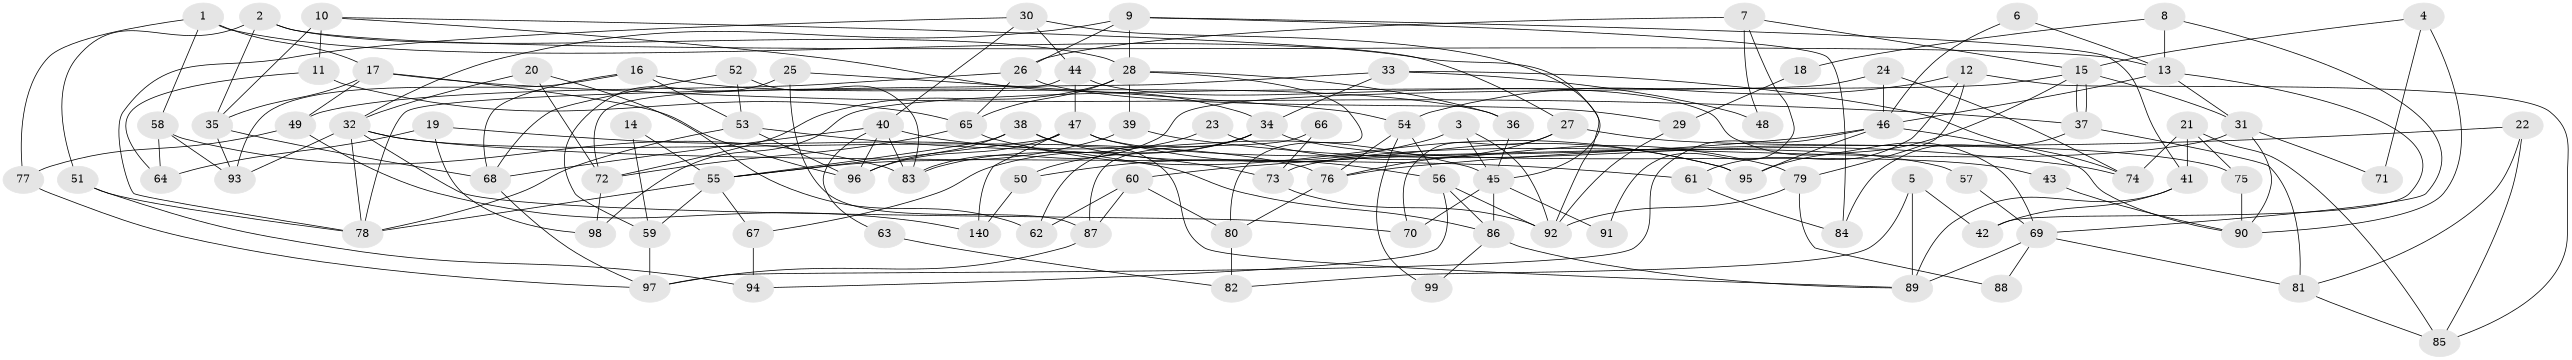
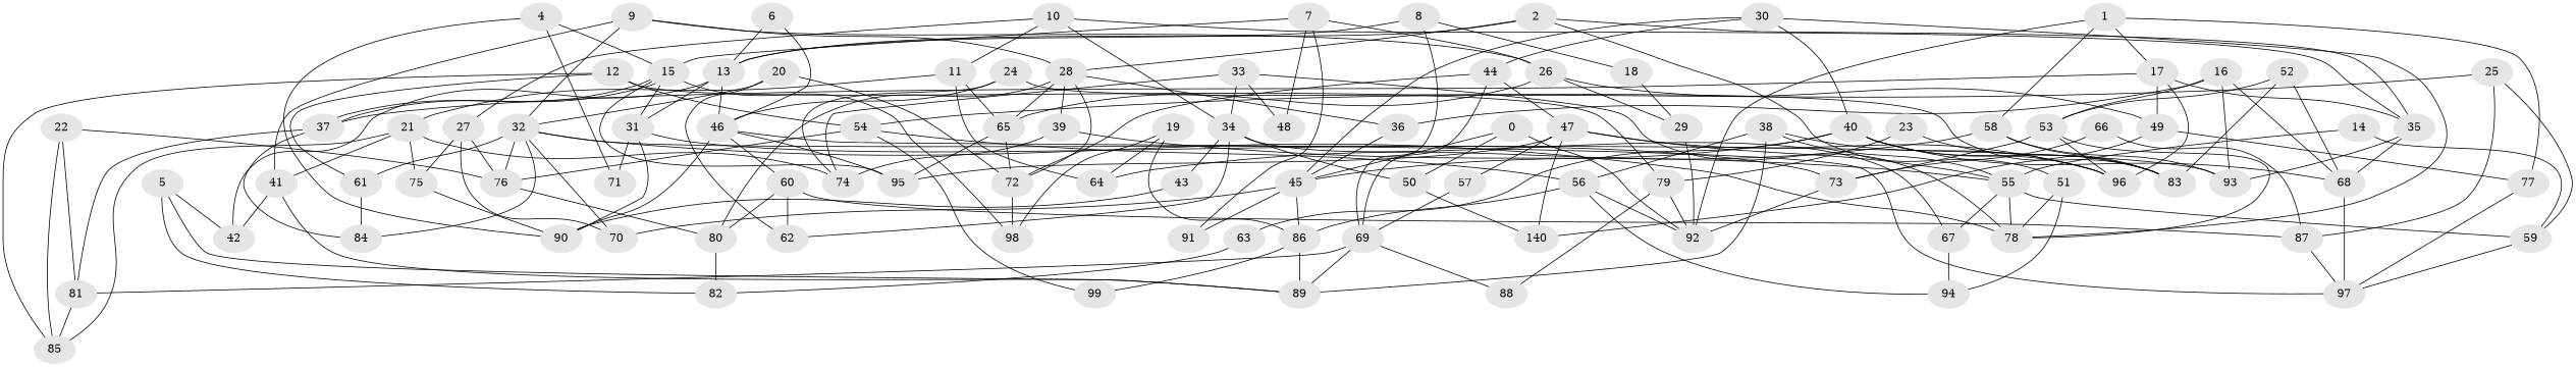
  graph {
    node [color=gray90 style=filled]
    1
    17
    58
    77
    92
    35
    37
    49
    96
    64
    93
    83
    97
    2
    13
    28
    51
    42
    46
    31
    65
    36
    72
    39
    80
    68
    78
    94
-   3
+   3 [label=0]
    45
    50
    91
    86
    70
    n35 [label=140]
    4
    15
    71
    90
    95
    98
    5
    82
    89
    6
    60
    7
    26
    48
    29
    8
    18
    69
    81
    88
    9
    32
    41
    84
    76
    61
    10
    11
    27
    34
    21
    75
    62
    43
    67
    85
    74
    12
    54
    79
    56
    99
    73
    14
    55
    59
    16
    53
    19
    20
    22
    23
    24
    25
    87
    30
    40
    44
    63
    47
    33
    38
    57
    52
    66
    1 -- 17
    1 -- 58
    1 -- 77
    1 -- 92
    17 -- 35
    17 -- 37
    17 -- 49
    17 -- 96
    58 -- 64
    58 -- 93
    58 -- 83
    77 -- 97
    35 -- 93
    35 -- 68
    37 -- 81
    37 -- 84
    49 -- 77
    49 -- n35
    2 -- 35
    2 -- 13
    2 -- 28
    2 -- 51
    13 -- 42
    13 -- 46
    13 -- 31
    28 -- 65
    28 -- 36
    28 -- 72
    28 -- 39
    28 -- 80
    51 -- 78
    51 -- 94
    46 -- 97
    46 -- 90
    46 -- 95
    46 -- 60
    31 -- 71
    31 -- 90
    31 -- 73
    65 -- 72
    65 -- 95
    36 -- 45
    72 -- 98
    39 -- 74
    39 -- 55
    80 -- 82
    68 -- 97
    3 -- 92
    3 -- 45
    3 -- 50
    45 -- 91
    45 -- 86
    45 -- 70
    50 -- n35
    86 -- 89
    86 -- 99
    4 -- 15
    4 -- 71
    4 -- 90
    15 -- 37
    15 -- 37
    15 -- 31
    15 -- 95
    15 -- 98
    5 -- 42
    5 -- 82
    5 -- 89
    6 -- 13
    6 -- 46
    60 -- 80
    60 -- 62
    60 -- 87
    7 -- 91
    7 -- 15
    7 -- 26
    7 -- 48
    26 -- 49
    26 -- 65
    26 -- 29
    29 -- 92
    8 -- 13
    8 -- 18
    8 -- 69
    18 -- 29
    69 -- 89
    69 -- 81
    69 -- 88
    81 -- 85
    9 -- 28
    9 -- 26
    9 -- 32
    9 -- 41
-   9 -- 84
+   32 -- 84
    32 -- 93
    32 -- 78
    32 -- 70
    32 -- 76
    32 -- 61
    41 -- 42
    41 -- 89
    76 -- 80
    61 -- 84
    10 -- 35
    10 -- 11
    10 -- 27
    10 -- 34
    11 -- 64
    11 -- 65
+   11 -- 21
    27 -- 70
    27 -- 76
    27 -- 75
    34 -- 50
    34 -- 62
    34 -- 43
    34 -- 67
    21 -- 41
    21 -- 75
    21 -- 85
    21 -- 74
    75 -- 90
    43 -- 90
    67 -- 94
    12 -- 61
    12 -- 85
    12 -- 54
    12 -- 79
    54 -- 76
    54 -- 56
    54 -- 99
    79 -- 92
    79 -- 88
    56 -- 92
    56 -- 94
    56 -- 86
    73 -- 92
    14 -- 55
    14 -- 59
    55 -- 78
    55 -- 67
    55 -- 59
    59 -- 97
    16 -- 93
    16 -- 36
    16 -- 68
    16 -- 53
    53 -- 96
    53 -- 78
    53 -- 73
    19 -- 64
    19 -- 86
    19 -- 98
    20 -- 72
    20 -- 32
    20 -- 62
    22 -- 81
    22 -- 76
    22 -- 85
    23 -- 83
    23 -- 79
    24 -- 83
    24 -- 46
    24 -- 74
    25 -- 54
    25 -- 59
    25 -- 87
    87 -- 97
    30 -- 78
    30 -- 45
    30 -- 40
    30 -- 44
    40 -- 96
    40 -- 83
    40 -- 68
    40 -- 45
    40 -- 63
    44 -- 72
    44 -- 69
    44 -- 47
    63 -- 82
    47 -- 96
    47 -- n35
    47 -- 95
    47 -- 55
    47 -- 57
    33 -- 78
    33 -- 48
    33 -- 34
    33 -- 74
    38 -- 96
    38 -- 89
    38 -- 56
    38 -- 55
    57 -- 69
    52 -- 83
    52 -- 68
    52 -- 53
    66 -- 73
    66 -- 87
  }
